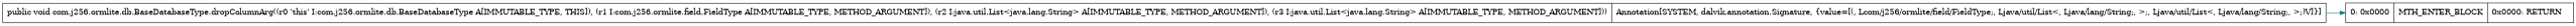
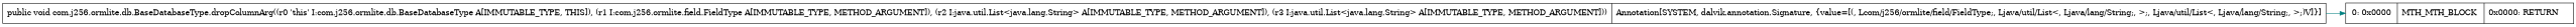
  digraph {
    rankdir=LR
    node [shape=record]
-   n1 [label="{0\:\ 0x0000|MTH_ENTER_BLOCK\l|0x0000: RETURN   \l}"]
+   n1 [label="{0\:\ 0x0000|MTH_MTH_BLOCK\l|0x0000: RETURN   \l}"]
    n2 [label="{public void com.j256.ormlite.db.BaseDatabaseType.dropColumnArg((r0 'this' I:com.j256.ormlite.db.BaseDatabaseType A[IMMUTABLE_TYPE, THIS]), (r1 I:com.j256.ormlite.field.FieldType A[IMMUTABLE_TYPE, METHOD_ARGUMENT]), (r2 I:java.util.List\<java.lang.String\> A[IMMUTABLE_TYPE, METHOD_ARGUMENT]), (r3 I:java.util.List\<java.lang.String\> A[IMMUTABLE_TYPE, METHOD_ARGUMENT]))  | Annotation[SYSTEM, dalvik.annotation.Signature, \{value=[(, Lcom\/j256\/ormlite\/field\/FieldType;, Ljava\/util\/List\<, Ljava\/lang\/String;, \>;, Ljava\/util\/List\<, Ljava\/lang\/String;, \>;)V]\}]\l}"]
    n2 -> n1 [color=teal]
  }
